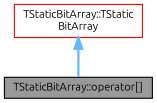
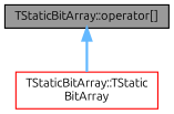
  digraph {
    rankdir=TB
    fontname=Ubuntu
    node [fontname=Ubuntu fontsize=10 shape=box style=filled]
    n1 [color=black fillcolor=grey60 fontcolor=black height=0.2 label="TStaticBitArray::operator[]" width=0.4]
    n2 [color=red fillcolor=white height=0.2 label="TStaticBitArray::TStatic\lBitArray" width=0.4]
-   n2 -> n1 [color=steelblue1 dir=back fontname=Ubuntu fontsize=10 labelfontname=Helvetica labelfontsize=10 style=bold]
+   n1 -> n2 [color=steelblue1 dir=back fontname=Ubuntu fontsize=10 labelfontname=Helvetica labelfontsize=10 style=bold]
  }
